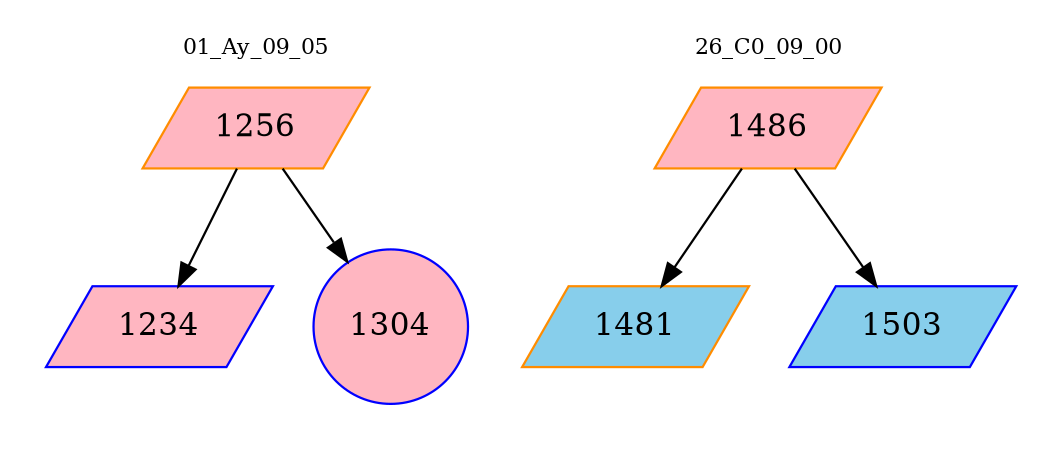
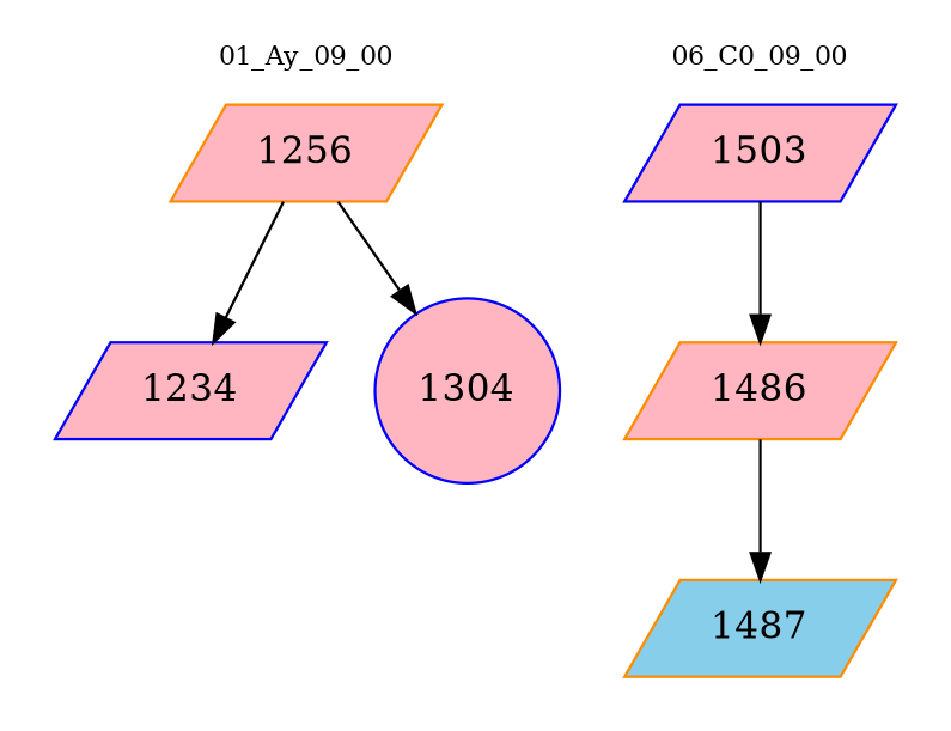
  digraph {
    node [color=darkorange fillcolor=lightpink shape=parallelogram style=filled]
    edge [color=black]
    n1 [label=1256]
    n2 [color=blue label=1234]
    n3 [color=blue label=1304 shape=circle]
    n4 [label=1486]
-   n5 [fillcolor=skyblue label=1481]
-   n6 [color=blue fillcolor=skyblue label=1503]
+   n5 [fillcolor=skyblue label=1487]
+   n6 [color=blue label=1503]
    subgraph cluster_1 {
      color=white
      fontsize=10
-     label="01_Ay_09_05"
+     label="01_Ay_09_00"
      n1
      n2
      n3
    }
    subgraph cluster_2 {
      color=white
      fontsize=10
-     label="26_C0_09_00"
+     label="06_C0_09_00"
      n4
      n5
      n6
    }
    n1 -> n2
    n1 -> n3
    n4 -> n5
-   n4 -> n6
+   n6 -> n4
  }
